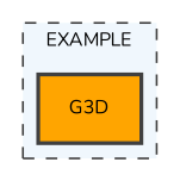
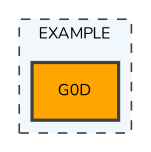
  digraph {
    compound=true
    fontname=Nunito
-   n1 [color=grey25 fillcolor=orange fontname=Nunito fontsize=10 label=G3D shape=box style="filled,bold,"]
+   n1 [color=grey25 fillcolor=orange fontname=Nunito fontsize=10 label=G0D shape=box style="filled,bold,"]
    subgraph cluster_1 {
      bgcolor="#f0f7fd"
      fontsize=10
      label=EXAMPLE
      pencolor=grey25
      style="filled,dashed,"
      n1
    }
  }
